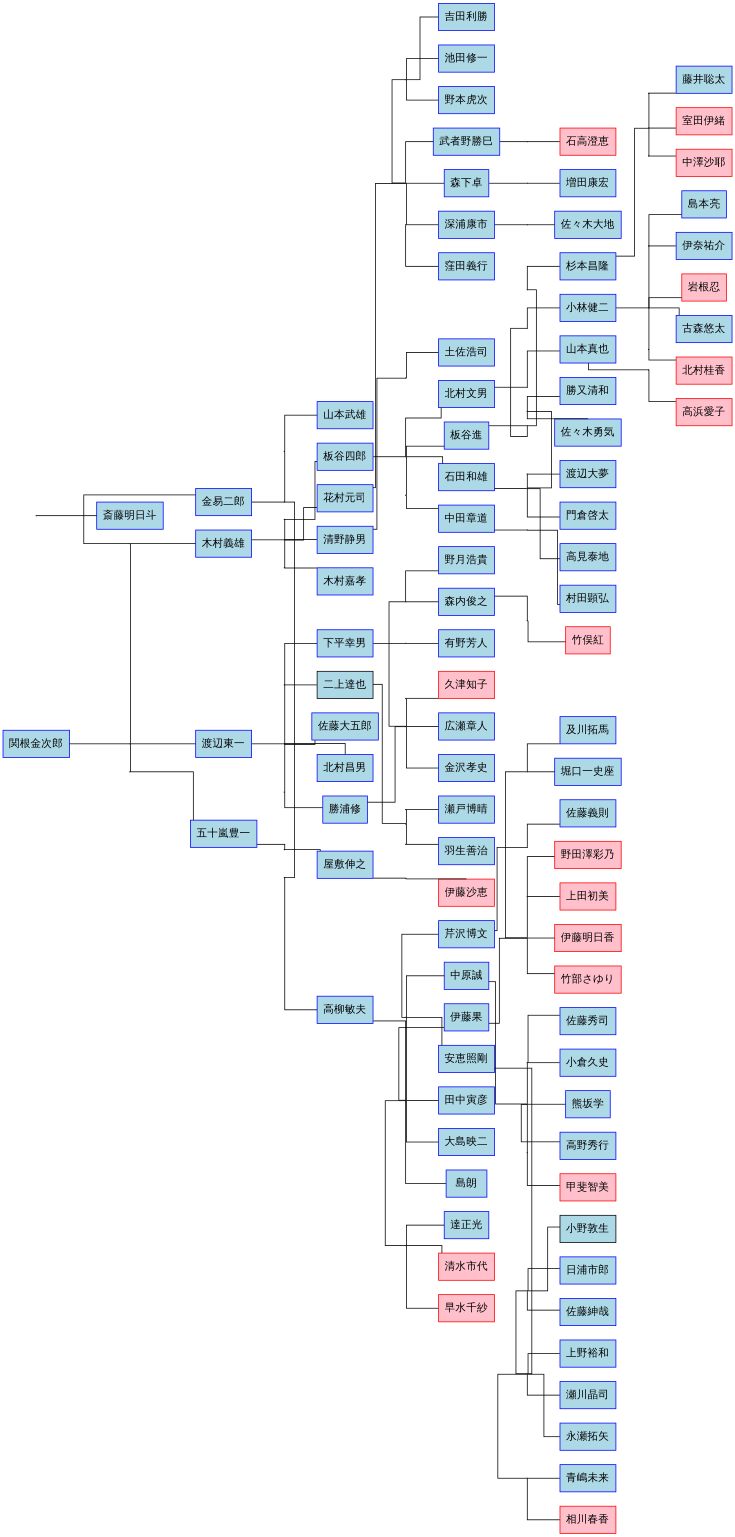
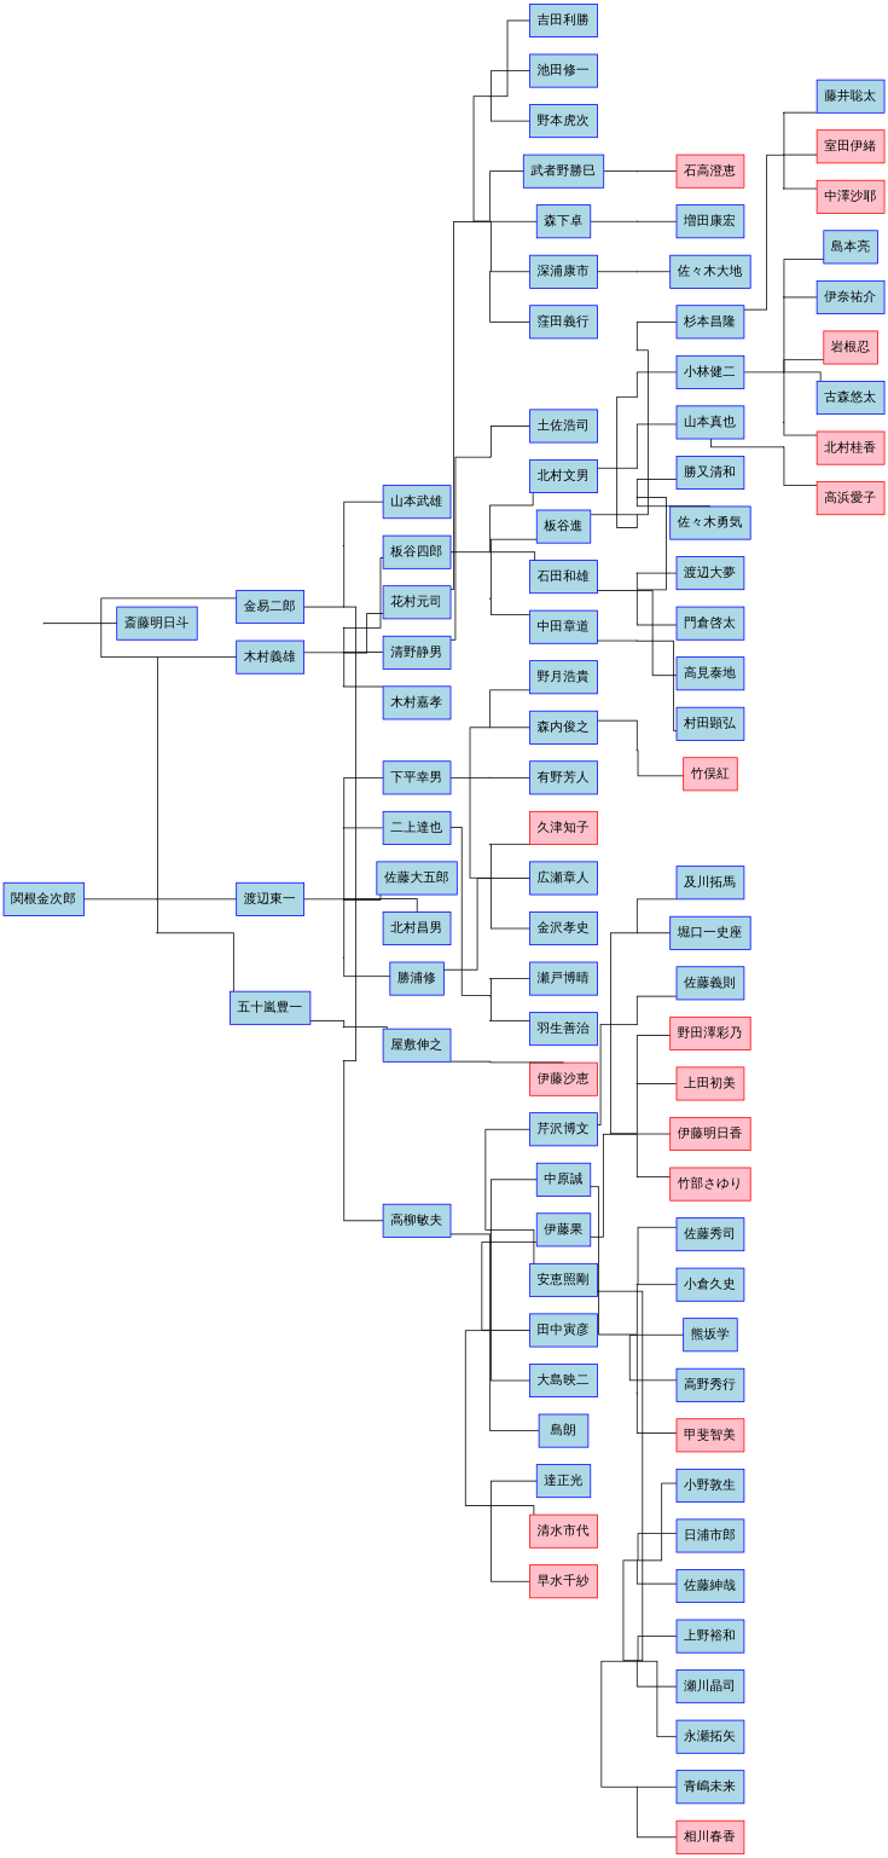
  graph {
    fontname="IBM Plex Mono"
    rankdir=LR
    splines=ortho
    node [fontname="IBM Plex Mono" shape=record color=blue fillcolor=lightblue style=filled]
    edge [fontname="IBM Plex Mono"]
    f0_c0 [height=0.01 shape=point width=0.01 color="" fillcolor="" style=""]
    f0_c1 [height=0.01 shape=point width=0.01 color="" fillcolor="" style=""]
    f0_c2 [height=0.01 shape=point width=0.01 color="" fillcolor="" style=""]
    f1_c0 [height=0.01 shape=point width=0.01 color="" fillcolor="" style=""]
    f1_c1 [height=0.01 shape=point width=0.01 color="" fillcolor="" style=""]
    f1_c2 [height=0.01 shape=point width=0.01 color="" fillcolor="" style=""]
    f2_c0 [height=0.01 shape=point width=0.01 color="" fillcolor="" style=""]
    f2_c1 [height=0.01 shape=point width=0.01 color="" fillcolor="" style=""]
    f2_c2 [height=0.01 shape=point width=0.01 color="" fillcolor="" style=""]
    f3_c0 [height=0.01 shape=point width=0.01 color="" fillcolor="" style=""]
    f3_c1 [height=0.01 shape=point width=0.01 color="" fillcolor="" style=""]
    f3_c2 [height=0.01 shape=point width=0.01 color="" fillcolor="" style=""]
    f4_c0 [height=0.01 shape=point width=0.01 color="" fillcolor="" style=""]
    f4_c1 [height=0.01 shape=point width=0.01 color="" fillcolor="" style=""]
    f4_c2 [height=0.01 shape=point width=0.01 color="" fillcolor="" style=""]
    f5_c0 [height=0.01 shape=point width=0.01 color="" fillcolor="" style=""]
    f5_c1 [height=0.01 shape=point width=0.01 color="" fillcolor="" style=""]
    f5_c2 [height=0.01 shape=point width=0.01 color="" fillcolor="" style=""]
    f9_c0 [height=0.01 shape=point width=0.01 color="" fillcolor="" style=""]
    f9_c1 [height=0.01 shape=point width=0.01 color="" fillcolor="" style=""]
    f9_c2 [height=0.01 shape=point width=0.01 color="" fillcolor="" style=""]
    f12_c0 [height=0.01 shape=point width=0.01 color="" fillcolor="" style=""]
    f12_c1 [height=0.01 shape=point width=0.01 color="" fillcolor="" style=""]
    f12_c2 [height=0.01 shape=point width=0.01 color="" fillcolor="" style=""]
    f13_c0 [height=0.01 shape=point width=0.01 color="" fillcolor="" style=""]
    f13_c1 [height=0.01 shape=point width=0.01 color="" fillcolor="" style=""]
    f13_c2 [height=0.01 shape=point width=0.01 color="" fillcolor="" style=""]
    f14_c0 [height=0.01 shape=point width=0.01 color="" fillcolor="" style=""]
    f14_c1 [height=0.01 shape=point width=0.01 color="" fillcolor="" style=""]
    f14_c2 [height=0.01 shape=point width=0.01 color="" fillcolor="" style=""]
    f15_c0 [height=0.01 shape=point width=0.01 color="" fillcolor="" style=""]
    f15_c1 [height=0.01 shape=point width=0.01 color="" fillcolor="" style=""]
    f15_c2 [height=0.01 shape=point width=0.01 color="" fillcolor="" style=""]
    f16_c0 [height=0.01 shape=point width=0.01 color="" fillcolor="" style=""]
    f16_c1 [height=0.01 shape=point width=0.01 color="" fillcolor="" style=""]
    f16_c2 [height=0.01 shape=point width=0.01 color="" fillcolor="" style=""]
    f18_c0 [height=0.01 shape=point width=0.01 color="" fillcolor="" style=""]
    f18_c1 [height=0.01 shape=point width=0.01 color="" fillcolor="" style=""]
    f18_c2 [height=0.01 shape=point width=0.01 color="" fillcolor="" style=""]
    f19_c0 [height=0.01 shape=point width=0.01 color="" fillcolor="" style=""]
    f19_c1 [height=0.01 shape=point width=0.01 color="" fillcolor="" style=""]
    f19_c2 [height=0.01 shape=point width=0.01 color="" fillcolor="" style=""]
    f25_c0 [height=0.01 shape=point width=0.01 color="" fillcolor="" style=""]
    f25_c1 [height=0.01 shape=point width=0.01 color="" fillcolor="" style=""]
    f25_c2 [height=0.01 shape=point width=0.01 color="" fillcolor="" style=""]
    f28_c0 [height=0.01 shape=point width=0.01 color="" fillcolor="" style=""]
    f28_c1 [height=0.01 shape=point width=0.01 color="" fillcolor="" style=""]
    f28_c2 [height=0.01 shape=point width=0.01 color="" fillcolor="" style=""]
    n49 [label=" 山本武雄"]
    n50 [label=" 高柳敏夫"]
    n51 [label=" 板谷四郎"]
    n52 [label=" 花村元司"]
    n53 [label=" 清野静男"]
    n54 [label=" 木村嘉孝"]
    n55 [label=" 下平幸男"]
-   n56 [color=black label=" 二上達也"]
+   n56 [label=" 二上達也"]
    n57 [label=" 北村昌男"]
    n58 [label=" 佐藤大五郎"]
    n59 [label=" 勝浦修"]
    n60 [label=" 北村文男"]
    n61 [label=" 板谷進"]
    n62 [label=" 石田和雄"]
    n63 [label=" 中田章道"]
    n64 [label=" 芹沢博文"]
    n65 [label=" 中原誠"]
    n66 [label=" 安恵照剛"]
    n67 [label=" 伊藤果"]
    n68 [label=" 田中寅彦"]
    n69 [label=" 大島映二"]
    n70 [label=" 島朗"]
    n71 [label=" 達正光"]
    n72 [color=red fillcolor=pink label=" 清水市代"]
    n73 [color=red fillcolor=pink label=" 早水千紗"]
    n74 [label=" 吉田利勝"]
    n75 [label=" 池田修一"]
    n76 [label=" 野本虎次"]
    n77 [label=" 武者野勝巳"]
    n78 [label=" 森下卓"]
    n79 [label=" 深浦康市"]
    n80 [label=" 窪田義行"]
    n81 [label=" 瀬戸博晴"]
    n82 [label=" 羽生善治"]
    n83 [label=" 小林健二"]
    n84 [label=" 杉本昌隆"]
    n85 [label=" 小倉久史"]
    n86 [label=" 佐藤秀司"]
    n87 [label=" 高野秀行"]
    n88 [label=" 熊坂学"]
    n89 [color=red fillcolor=pink label=" 甲斐智美"]
    n90 [label=" 森内俊之"]
    n91 [label=" 野月浩貴"]
    n92 [label=" 金沢孝史"]
    n93 [label=" 広瀬章人"]
    n94 [color=red fillcolor=pink label=" 久津知子"]
    n95 [label=" 勝又清和"]
    n96 [label=" 佐々木勇気"]
    n97 [label=" 門倉啓太"]
    n98 [label=" 高見泰地"]
    n99 [label=" 渡辺大夢"]
-   n100 [color=black label=" 小野敦生"]
+   n100 [label=" 小野敦生"]
    n101 [label=" 日浦市郎"]
    n102 [label=" 佐藤紳哉"]
    n103 [label=" 上野裕和"]
    n104 [label=" 瀬川晶司"]
    n105 [label=" 永瀬拓矢"]
    n106 [label=" 青嶋未来"]
    n107 [color=red fillcolor=pink label=" 相川春香"]
    n108 [label=" 堀口一史座"]
    n109 [label=" 及川拓馬"]
    n110 [color=red fillcolor=pink label=" 伊藤明日香"]
    n111 [color=red fillcolor=pink label=" 竹部さゆり"]
    n112 [color=red fillcolor=pink label=" 野田澤彩乃"]
    n113 [color=red fillcolor=pink label=" 上田初美"]
    n114 [label=" 伊奈祐介"]
    n115 [label=" 島本亮"]
    n116 [label=" 古森悠太"]
    n117 [color=red fillcolor=pink label=" 岩根忍"]
    n118 [color=red fillcolor=pink label=" 北村桂香"]
    n119 [label=" 藤井聡太"]
    n120 [color=red fillcolor=pink label=" 室田伊緒"]
    n121 [color=red fillcolor=pink label=" 中澤沙耶"]
    n122 [label=" 金易二郎"]
    n123 [label=" 木村義雄"]
    n124 [label=" 渡辺東一"]
    n125 [label=" 五十嵐豊一"]
    f6_c [height=0.01 shape=point width=0.01 color="" fillcolor="" style=""]
    n127 [label=" 屋敷伸之"]
    f7_c [height=0.01 shape=point width=0.01 color="" fillcolor="" style=""]
    n129 [label=" 土佐浩司"]
    f8_c [height=0.01 shape=point width=0.01 color="" fillcolor="" style=""]
    n131 [label=" 有野芳人"]
    f10_c [height=0.01 shape=point width=0.01 color="" fillcolor="" style=""]
    n133 [label=" 佐藤義則"]
    f11_c [height=0.01 shape=point width=0.01 color="" fillcolor="" style=""]
    n135 [label=" 山本真也"]
    f17_c [height=0.01 shape=point width=0.01 color="" fillcolor="" style=""]
    n137 [label=" 斎藤明日斗"]
    f20_c [height=0.01 shape=point width=0.01 color="" fillcolor="" style=""]
    n139 [label=" 村田顕弘"]
    f21_c [height=0.01 shape=point width=0.01 color="" fillcolor="" style=""]
    n141 [color=red fillcolor=pink label=" 石高澄恵"]
    f22_c [height=0.01 shape=point width=0.01 color="" fillcolor="" style=""]
    n143 [label=" 増田康宏"]
    f23_c [height=0.01 shape=point width=0.01 color="" fillcolor="" style=""]
    n145 [color=red fillcolor=pink label=" 竹俣紅"]
    f24_c [height=0.01 shape=point width=0.01 color="" fillcolor="" style=""]
    n147 [color=red fillcolor=pink label=" 伊藤沙恵"]
    f26_c [height=0.01 shape=point width=0.01 color="" fillcolor="" style=""]
    n149 [label=" 佐々木大地"]
    f27_c [height=0.01 shape=point width=0.01 color="" fillcolor="" style=""]
    n151 [color=red fillcolor=pink label=" 高浜愛子"]
    n152 [label=" 関根金次郎"]
    subgraph sub_1 {
      rank=same
      f0_c0
      f0_c1
      f0_c2
    }
    subgraph sub_2 {
      rank=same
      f1_c0
      f1_c1
      f1_c2
    }
    subgraph sub_3 {
      rank=same
      f2_c0
      f2_c1
      f2_c2
    }
    subgraph sub_4 {
      rank=same
      f3_c0
      f3_c1
      f3_c2
    }
    subgraph sub_5 {
      rank=same
      f4_c0
      f4_c1
      f4_c2
    }
    subgraph sub_6 {
      rank=same
      f5_c0
      f5_c1
      f5_c2
    }
    subgraph sub_7 {
      rank=same
      f9_c0
      f9_c1
      f9_c2
    }
    subgraph sub_8 {
      rank=same
      f12_c0
      f12_c1
      f12_c2
    }
    subgraph sub_9 {
      rank=same
      f13_c0
      f13_c1
      f13_c2
    }
    subgraph sub_10 {
      rank=same
      f14_c0
      f14_c1
      f14_c2
    }
    subgraph sub_11 {
      rank=same
      f15_c0
      f15_c1
      f15_c2
    }
    subgraph sub_12 {
      rank=same
      f16_c0
      f16_c1
      f16_c2
    }
    subgraph sub_13 {
      rank=same
      f18_c0
      f18_c1
      f18_c2
    }
    subgraph sub_14 {
      rank=same
      f19_c0
      f19_c1
      f19_c2
    }
    subgraph sub_15 {
      rank=same
      f25_c0
      f25_c1
      f25_c2
    }
    subgraph sub_16 {
      rank=same
      f28_c0
      f28_c1
      f28_c2
    }
    f0_c0 -- f0_c1
    f0_c0 -- n49
    f0_c1 -- f0_c2
    f0_c2 -- n50
    f1_c0 -- f1_c1
    f1_c0 -- n51
    f1_c1 -- f1_c2
    f1_c1 -- n52
    f1_c1 -- n53
    f1_c2 -- n54
    f2_c0 -- f2_c1
    f2_c0 -- n55
    f2_c0 -- n56
    f2_c1 -- f2_c2
    f2_c1 -- n57
    f2_c1 -- n58
    f2_c2 -- n59
    f3_c0 -- f3_c1
    f3_c0 -- n60
    f3_c1 -- f3_c2
    f3_c1 -- n61
    f3_c1 -- n62
    f3_c2 -- n63
    f4_c0 -- f4_c1
    f4_c0 -- n64
    f4_c0 -- n65
    f4_c0 -- n66
    f4_c1 -- f4_c2
    f4_c1 -- n67
    f4_c1 -- n68
    f4_c1 -- n69
    f4_c1 -- n70
    f4_c2 -- n71
    f4_c2 -- n72
    f4_c2 -- n73
    f5_c0 -- f5_c1
    f5_c0 -- n74
    f5_c0 -- n75
    f5_c0 -- n76
    f5_c1 -- f5_c2
    f5_c1 -- n77
    f5_c1 -- n78
    f5_c2 -- n79
    f5_c2 -- n80
    f9_c0 -- f9_c1
    f9_c0 -- n81
    f9_c1 -- f9_c2
    f9_c2 -- n82
    f12_c0 -- f12_c1
    f12_c0 -- n83
    f12_c1 -- f12_c2
    f12_c2 -- n84
    f13_c0 -- f13_c1
    f13_c0 -- n85
    f13_c0 -- n86
    f13_c1 -- f13_c2
    f13_c1 -- n87
    f13_c1 -- n88
    f13_c2 -- n89
    f14_c0 -- f14_c1
    f14_c0 -- n90
    f14_c0 -- n91
    f14_c1 -- f14_c2
    f14_c1 -- n92
    f14_c1 -- n93
    f14_c2 -- n94
    f15_c0 -- f15_c1
    f15_c0 -- n95
    f15_c0 -- n96
    f15_c1 -- f15_c2
    f15_c1 -- n97
    f15_c1 -- n98
    f15_c2 -- n99
    f16_c0 -- f16_c1
    f16_c0 -- n100
    f16_c0 -- n101
    f16_c0 -- n102
    f16_c1 -- f16_c2
    f16_c1 -- n103
    f16_c1 -- n104
    f16_c1 -- n105
    f16_c2 -- n106
    f16_c2 -- n107
    f18_c0 -- f18_c1
    f18_c0 -- n108
    f18_c0 -- n109
    f18_c1 -- f18_c2
    f18_c1 -- n110
    f18_c1 -- n111
    f18_c2 -- n112
    f18_c2 -- n113
    f19_c0 -- f19_c1
    f19_c0 -- n114
    f19_c0 -- n115
    f19_c1 -- f19_c2
    f19_c1 -- n116
    f19_c1 -- n117
    f19_c2 -- n118
    f25_c0 -- f25_c1
    f25_c0 -- n119
    f25_c1 -- f25_c2
    f25_c1 -- n120
    f25_c2 -- n121
    f28_c0 -- f28_c1
    f28_c0 -- n122
    f28_c0 -- n123
    f28_c1 -- f28_c2
    f28_c1 -- n124
    f28_c2 -- n125
    n50 -- f4_c1
    n51 -- f3_c1
    n52 -- f5_c1
    n53 -- f7_c
    n55 -- f8_c
    n56 -- f9_c1
    n59 -- f14_c1
    n60 -- f11_c
    n61 -- f12_c1
    n62 -- f15_c1
    n63 -- f20_c
    n64 -- f10_c
    n65 -- f13_c1
    n66 -- f16_c1
    n67 -- f18_c1
    n77 -- f21_c
    n78 -- f22_c
    n79 -- f26_c
    n83 -- f19_c1
    n84 -- f25_c1
    n90 -- f23_c
    n122 -- f0_c1
    n123 -- f1_c1
    n124 -- f2_c1
    n125 -- f6_c
    f6_c -- n127
    n127 -- f24_c
    f7_c -- n129
    f8_c -- n131
    f10_c -- n133
    f11_c -- n135
    n135 -- f27_c
    f17_c -- n137
    f20_c -- n139
    f21_c -- n141
    f22_c -- n143
    f23_c -- n145
    f24_c -- n147
    f26_c -- n149
    f27_c -- n151
    n152 -- f28_c1
  }
